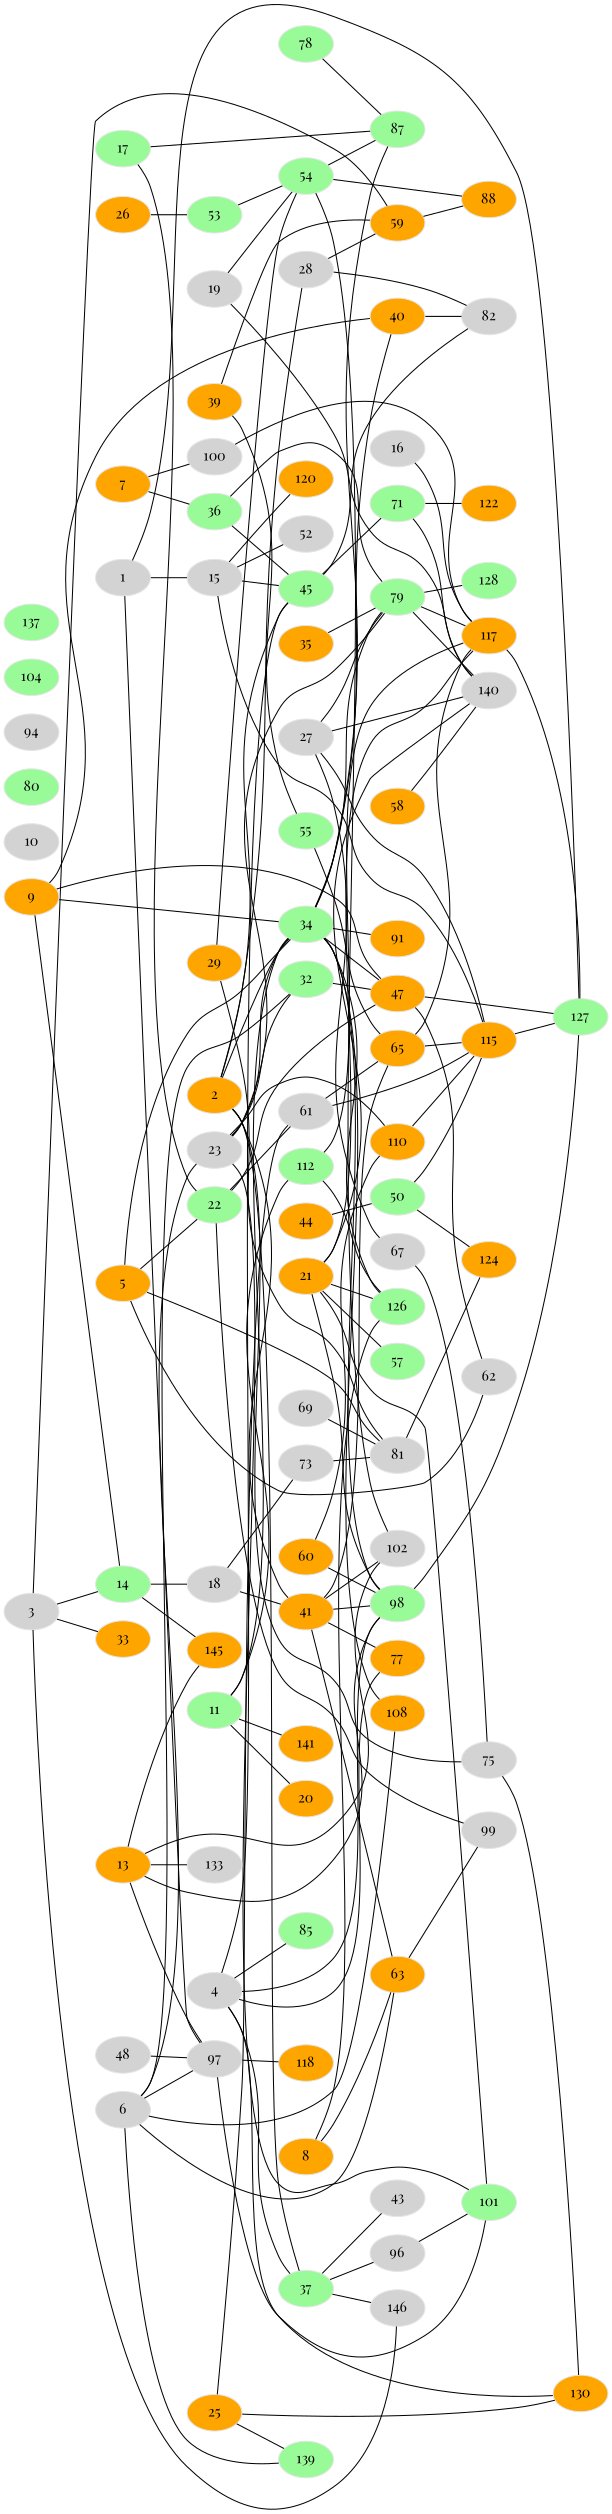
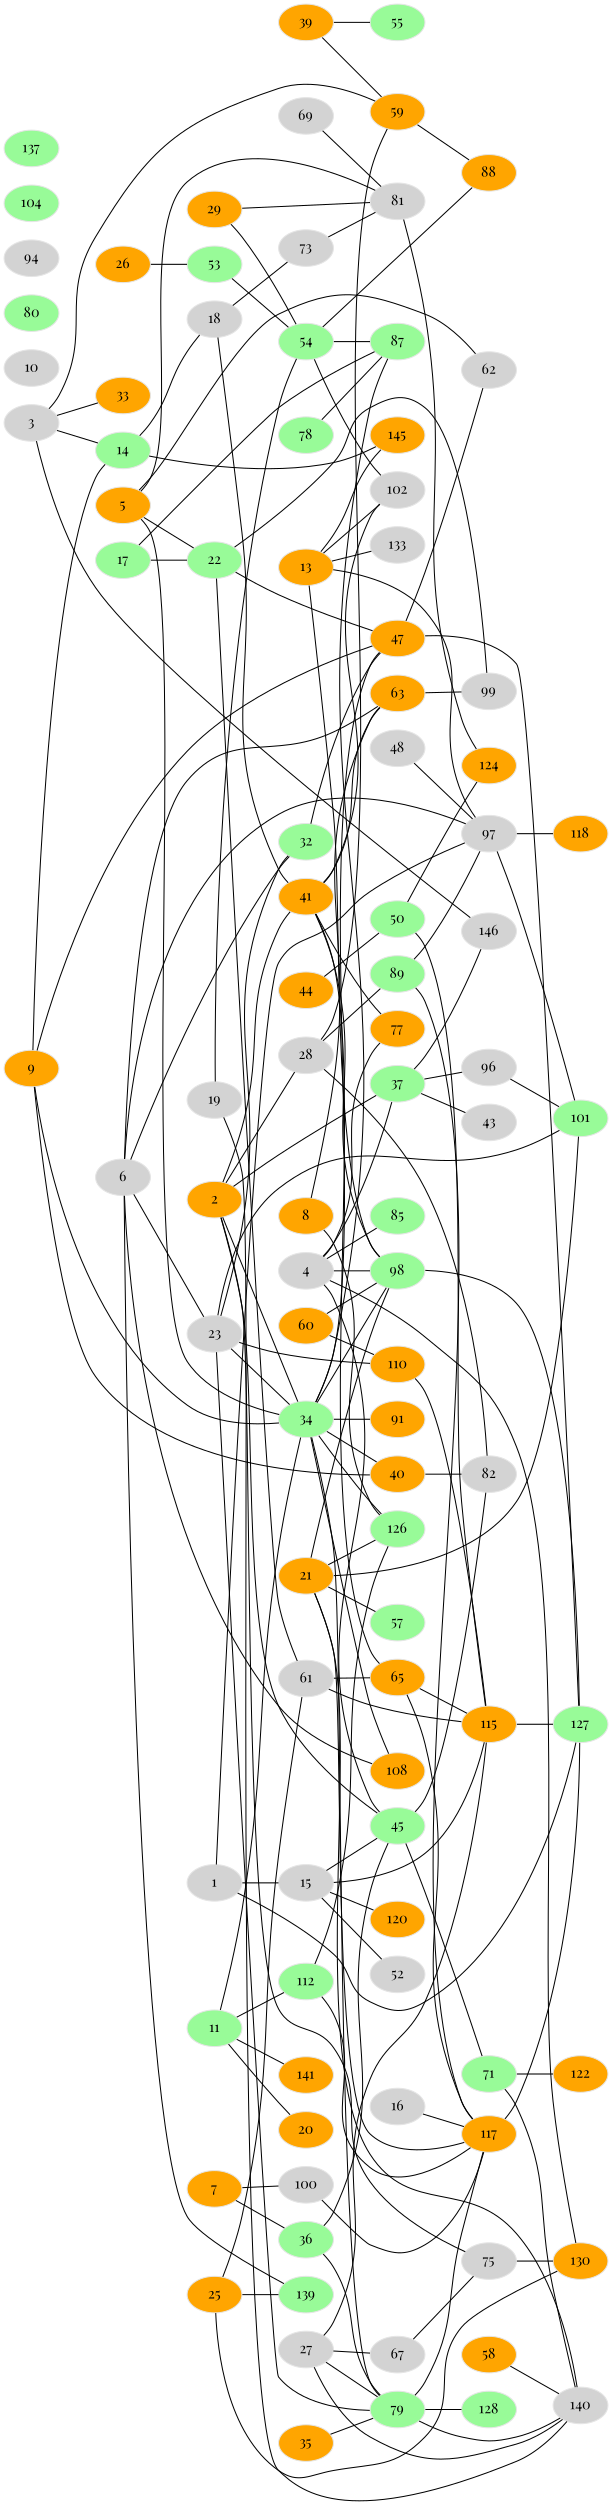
  graph {
    fontname="Playfair Display"
    rankdir=LR
    node [color=gray90 fillcolor=orange fontname="Playfair Display" style=filled]
    edge [fontname="Playfair Display"]
    15 [fillcolor=lightgrey super="+143"]
    45 [fillcolor=palegreen super="+95"]
    52 [fillcolor=lightgrey]
    115 [super="+142"]
    120
    1 [fillcolor=lightgrey]
    97 [fillcolor=lightgrey super="+113"]
    127 [fillcolor=palegreen super="+134"]
    101 [fillcolor=palegreen]
    118
    28 [fillcolor=lightgrey super="+42"]
    59 [super="+83"]
    82 [fillcolor=lightgrey super="+138"]
+   89 [fillcolor=palegreen]
    2
    34 [fillcolor=palegreen super="+111"]
    37 [fillcolor=palegreen super="+125"]
    41 [super="+51"]
    75 [fillcolor=lightgrey]
    98 [fillcolor=palegreen super="+131"]
    108
    126 [fillcolor=palegreen super="+135"]
    40
    47 [super="+119"]
    87 [fillcolor=palegreen super="+103"]
    79 [fillcolor=palegreen super="+116"]
    91
    146 [fillcolor=lightgrey]
    43 [fillcolor=lightgrey]
    96 [fillcolor=lightgrey super="+121"]
    77 [super="+147"]
    63 [super="+136"]
    102 [fillcolor=lightgrey]
    65 [super="+72"]
    71 [fillcolor=palegreen]
    130
    3 [fillcolor=lightgrey super="+92"]
    14 [fillcolor=palegreen super="+49"]
    33
    145
    18 [fillcolor=lightgrey super="+105"]
    88
    4 [fillcolor=lightgrey super="+74"]
    85 [fillcolor=palegreen super="+106"]
    22 [fillcolor=palegreen super="+38"]
    61 [fillcolor=lightgrey super="+123"]
    99 [fillcolor=lightgrey super="+107"]
    5
    62 [fillcolor=lightgrey super="+64"]
    81 [fillcolor=lightgrey super="+86"]
    124
    6 [fillcolor=lightgrey super="+31"]
    23 [fillcolor=lightgrey super="+76"]
    32 [fillcolor=palegreen]
    139 [fillcolor=palegreen]
    110
    36 [fillcolor=palegreen super="+93"]
    7
    100 [fillcolor=lightgrey super="+132"]
    117 [super="+129"]
    8
    9 [super="+90"]
    10 [fillcolor=lightgrey super="+12"]
    11 [fillcolor=palegreen super="+109"]
    20
    112 [fillcolor=palegreen super="+114"]
    141
    13 [super="+24"]
    133 [fillcolor=lightgrey]
    73 [fillcolor=lightgrey]
    16 [fillcolor=lightgrey]
    17 [fillcolor=palegreen super="+68"]
    54 [fillcolor=palegreen super="+70"]
    19 [fillcolor=lightgrey]
    140 [fillcolor=lightgrey super="+144"]
    21 [super="+46"]
    57 [fillcolor=palegreen]
    128 [fillcolor=palegreen]
    25 [super="+30"]
    53 [fillcolor=palegreen]
    26
    27 [fillcolor=lightgrey super="+66"]
    67 [fillcolor=lightgrey]
    29
    35
    39 [super="+84"]
    55 [fillcolor=palegreen super="+56"]
    50 [fillcolor=palegreen]
    44
    122
    48 [fillcolor=lightgrey]
    58
    60
    69 [fillcolor=lightgrey]
    78 [fillcolor=palegreen]
    80 [fillcolor=palegreen]
    94 [fillcolor=lightgrey]
    104 [fillcolor=palegreen]
    137 [fillcolor=palegreen]
    15 -- 45
    15 -- 52
    15 -- 115
    15 -- 120
    45 -- 82
    45 -- 71
    115 -- 127 [weight=2]
    1 -- 15
    1 -- 97
    1 -- 127
    97 -- 101
    97 -- 118
    28 -- 59
    28 -- 82
+   28 -- 89
    59 -- 88
+   89 -- 97
+   89 -- 117
    2 -- 45
    2 -- 28
    2 -- 34
    2 -- 37
    2 -- 41
    2 -- 75
    34 -- 98
    34 -- 108
    34 -- 126
    34 -- 40
    34 -- 47
    34 -- 87
    34 -- 79
    34 -- 91
    37 -- 146
    37 -- 43
    37 -- 96
    41 -- 98
    41 -- 77
    41 -- 63
    41 -- 102
    41 -- 65
    75 -- 130
    98 -- 127
    40 -- 82
    47 -- 127
    47 -- 62
    79 -- 117
    79 -- 140
    79 -- 128
    96 -- 101
    63 -- 99
    65 -- 115
    65 -- 117
    71 -- 140
    71 -- 122
    3 -- 59
    3 -- 146
    3 -- 14
    3 -- 33
    14 -- 145
    14 -- 18
    18 -- 41
    18 -- 73
    4 -- 45
    4 -- 37
    4 -- 98
    4 -- 77
    4 -- 130
    4 -- 85
    22 -- 47
    22 -- 61
    22 -- 99
    61 -- 115
    61 -- 65
    5 -- 34
    5 -- 22
    5 -- 62
    5 -- 81
    81 -- 124
    6 -- 97
    6 -- 108
    6 -- 63
    6 -- 23
    6 -- 32
    6 -- 139
    23 -- 101
    23 -- 34 [weight=2]
    23 -- 79
    23 -- 32
    23 -- 110
    32 -- 47
    110 -- 115
    36 -- 45
    36 -- 79
    7 -- 36
    7 -- 100
    100 -- 117
    117 -- 127
    8 -- 126
    8 -- 63
    9 -- 34
    9 -- 40
    9 -- 47
    9 -- 14
    11 -- 34
    11 -- 20
    11 -- 112
    11 -- 141
    112 -- 126
    112 -- 117
    13 -- 97
    13 -- 98
    13 -- 102
    13 -- 145
    13 -- 133
    73 -- 81
    16 -- 117
    17 -- 87
    17 -- 22
    54 -- 87
    54 -- 102
    54 -- 88
    19 -- 54
    19 -- 140
    21 -- 101
    21 -- 98
    21 -- 126 [weight=2]
    21 -- 117
    21 -- 140
    21 -- 57
    25 -- 130
    25 -- 61
    25 -- 139
    53 -- 54
    26 -- 53
    27 -- 115 [weight=2]
    27 -- 79
    27 -- 140
    27 -- 67
    67 -- 75
    29 -- 81
    29 -- 54
    35 -- 79
    39 -- 59
    39 -- 55
-   55 -- 65
    50 -- 115
    50 -- 124
    44 -- 50
    48 -- 97
    58 -- 140
    60 -- 98
    60 -- 110
    69 -- 81
    78 -- 87
  }
